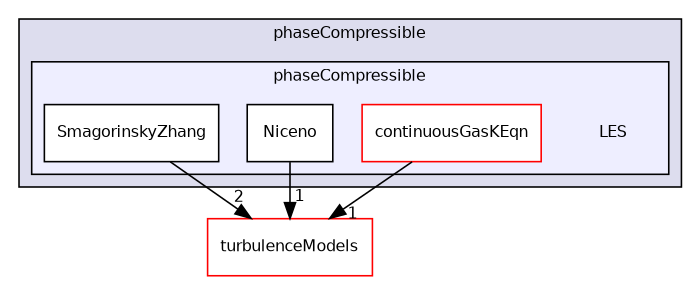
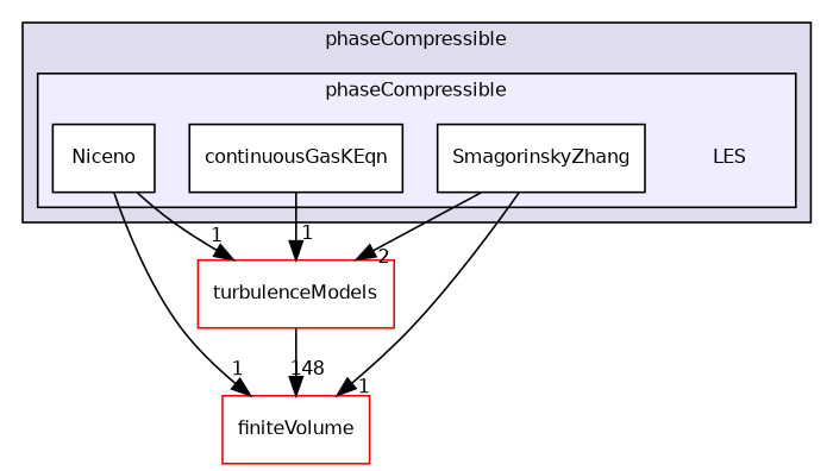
  digraph {
    compound=true
    node [fontname=Helvetica fontsize=10 shape=box color=black]
    edge [headlabel=1 labeldistance=1.5 labelfontname=Helvetica labelfontsize=10]
    n1 [label=LES shape=plaintext color=""]
-   n2 [color=red fillcolor=white label=continuousGasKEqn style=filled]
+   n2 [fillcolor=white label=continuousGasKEqn style=filled]
    n3 [fillcolor=white label=Niceno style=filled]
    n4 [fillcolor=white label=SmagorinskyZhang style=filled]
    n5 [color=red label=turbulenceModels]
+   n6 [color=red label=finiteVolume]
    subgraph cluster_1 {
      bgcolor="#ddddee"
      fontname=Helvetica
      fontsize=10
      label=phaseCompressible
      pencolor=black
      subgraph cluster_2 {
        bgcolor="#eeeeff"
        fontname=Helvetica
        fontsize=10
        pencolor=black
        n1
        n2
        n3
        n4
      }
    }
    n2 -> n5
    n3 -> n5
+   n3 -> n6
    n4 -> n5 [headlabel=2]
+   n4 -> n6
+   n5 -> n6 [headlabel=148]
  }
